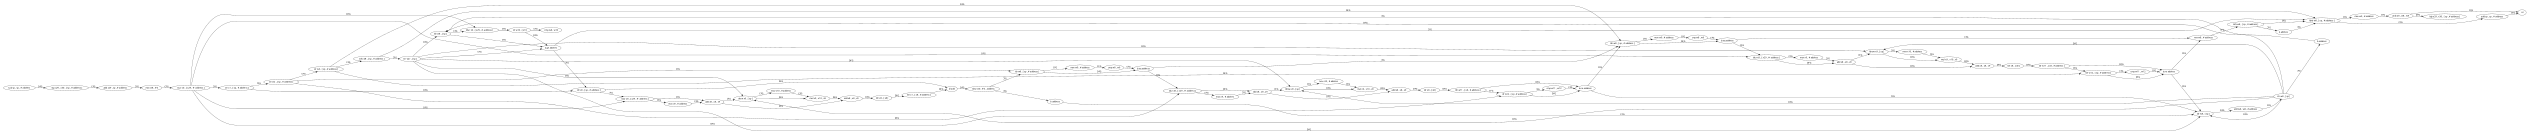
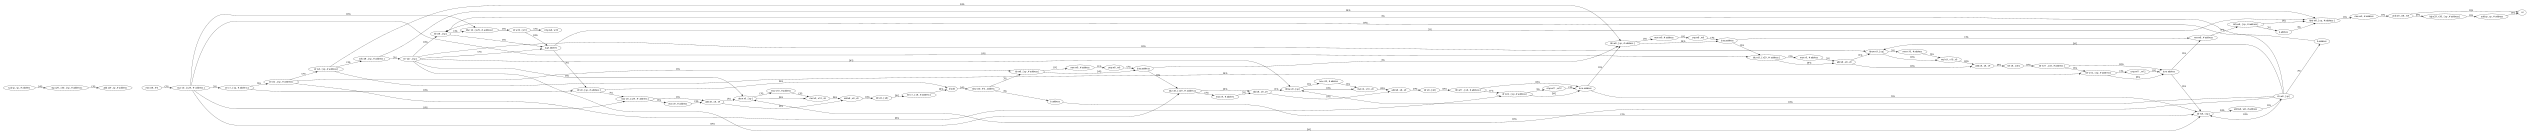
  digraph {
    fontname="Noto Sans"
    rankdir=LR
    node [fontname="Noto Sans"]
    edge [fontname="Noto Sans"]
    n1 [label="sub sp , sp , # address"]
    n2 [label="stp x29 , x30 , [ sp , # address ]"]
    n3 [label="add x29 , sp , # address"]
    n4 [label="mov w8 , # 0"]
    n5 [label="stur x0 , [ x29 , #- address ]"]
    n6 [label="str x1 , [ sp , # address ]"]
    n7 [label="ldur x8 , [ x29 , #- address ]"]
    n8 [label="ldur x8 , [ x29 , #- address ]"]
    n9 [label="ldur x8 , [ x29 , #- address ]"]
    n10 [label="ldur x9 , [ x29 , #- address ]"]
    n11 [label="str w2 , [ sp , # address ]"]
    n12 [label="ldr x0 , [ sp , # address ]"]
    n13 [label="mov x9 , # address"]
    n14 [label="add x8 , x8 , x9"]
    n15 [label="mov x9 , # address"]
    n16 [label="add x8 , x8 , x9"]
    n17 [label="mov x9 , # address"]
    n18 [label="add x8 , x8 , x9"]
    n19 [label="ldr w10 , [ x9 ]"]
    n20 [label="str w3 , [ sp , # address ]"]
    n21 [label="ldr w8 , [ sp , # address ]"]
    n22 [label="ldr w12 , [ sp , # address ]"]
    n23 [label="bl add"]
    n24 [label="strb w8 , [ sp , # address ]"]
    n25 [label="ldr w8 , [ sp , # address ]"]
    n26 [label="ldr w12 , [ sp , # address ]"]
    n27 [label="mov w9 , # address"]
    n28 [label="b.eq address"]
    n29 [label="b.ne address"]
    n30 [label="cmp w11 , w12"]
    n31 [label="str wzr , [ sp ]"]
    n32 [label="ldrb w8 , [ sp , # address ]"]
    n33 [label="mov w9 , # address"]
    n34 [label="b.eq address"]
    n35 [label="b.ne address"]
    n36 [label="cmp w11 , w12"]
    n37 [label="ldr w8 , [ sp ]"]
    n38 [label="ldrsw x9 , [ sp ]"]
    n39 [label="ldr w8 , [ sp ]"]
    n40 [label="ldrsw x9 , [ sp ]"]
    n41 [label="ldrsw x9 , [ sp ]"]
    n42 [label="b.ge address"]
    n43 [label="mov w9 , # address"]
    n44 [label="mov x10 , # address"]
    n45 [label="mul x9 , x10 , x9"]
    n46 [label="add w8 , w8 , # address"]
    n47 [label="mov x10 , # address"]
    n48 [label="mul x9 , x10 , x9"]
    n49 [label="mov x10 , # address"]
    n50 [label="mul x9 , x10 , x9"]
    n51 [label="and w0 , w8 , w9"]
    n52 [label="ldp x29 , x30 , [ sp , # address ]"]
    n53 [label=ret]
    n54 [label="add sp , sp , # address"]
    n55 [label="tbnz w0 , # 0 , address"]
    n56 [label="add x8 , x8 , x9"]
    n57 [label="ldr x8 , [ x8 ]"]
    n58 [label="ldr x1 , [ x8 , # address ]"]
    n59 [label="b address"]
    n60 [label="cmp w8 , w9"]
    n61 [label="cmp w8 , w9"]
    n62 [label="mov w8 , # address"]
    n63 [label="add x8 , x8 , x9"]
    n64 [label="str w8 , [ sp ]"]
    n65 [label="strb w8 , [ sp , # address ]"]
    n66 [label="b address"]
    n67 [label="add x8 , x8 , x9"]
    n68 [label="ldr x8 , [ x8 ]"]
    n69 [label="ldr w11 , [ x8 , # address ]"]
    n70 [label="b address"]
    n71 [label="ldr x8 , [ x8 ]"]
    n72 [label="ldr w11 , [ x8 , # address ]"]
    n73 [label="cmp w8 , w10"]
    n1 -> n2 [label=DFG]
    n2 -> n3 [label=CFG]
-   n3 -> n4 [label=CFG]
    n4 -> n5 [label=CFG]
    n5 -> n6 [label=CFG]
    n5 -> n7 [label=DFG]
    n5 -> n8 [label=DFG]
    n5 -> n9 [label=DFG]
    n5 -> n10 [label=DFG]
    n6 -> n11 [label=CFG]
    n6 -> n12 [label=DFG]
    n7 -> n13 [label=CFG]
    n7 -> n14 [label=DFG]
    n8 -> n15 [label=CFG]
    n8 -> n16 [label=DFG]
    n9 -> n17 [label=CFG]
    n9 -> n18 [label=DFG]
    n10 -> n19 [label=DFG]
    n11 -> n20 [label=CFG]
    n11 -> n21 [label=DFG]
    n11 -> n22 [label=DFG]
    n12 -> n7 [label=CFG]
    n12 -> n23 [label=DFG]
    n13 -> n14 [label=CFG]
    n14 -> n38 [label=CFG]
    n14 -> n56 [label=DFG]
    n15 -> n16 [label=CFG]
    n16 -> n40 [label=CFG]
    n16 -> n63 [label=DFG]
    n17 -> n18 [label=CFG]
    n18 -> n41 [label=CFG]
    n18 -> n67 [label=DFG]
    n19 -> n42 [label=DFG]
    n19 -> n73 [label=CFG]
    n20 -> n24 [label=CFG]
    n20 -> n25 [label=DFG]
    n20 -> n26 [label=DFG]
    n21 -> n27 [label=CFG]
    n21 -> n28 [label=DFG]
    n22 -> n29 [label=DFG]
    n22 -> n30 [label=CFG]
    n23 -> n55 [label=DFG]
    n24 -> n31 [label=CFG]
    n24 -> n32 [label=DFG]
    n25 -> n33 [label=CFG]
    n25 -> n34 [label=DFG]
    n26 -> n35 [label=DFG]
    n26 -> n36 [label=CFG]
    n27 -> n60 [label=CFG]
    n28 -> n8 [label=CFG]
    n28 -> n25 [label=CFG]
    n29 -> n25 [label=CFG]
    n29 -> n39 [label=CFG]
    n30 -> n29 [label=CFG]
    n31 -> n37 [label=DFG]
    n31 -> n38 [label=DFG]
    n31 -> n39 [label=DFG]
    n31 -> n40 [label=DFG]
    n31 -> n41 [label=DFG]
    n31 -> n42 [label=CFG]
    n32 -> n43 [label=CFG]
    n33 -> n61 [label=CFG]
    n34 -> n9 [label=CFG]
    n34 -> n62 [label=CFG]
    n35 -> n39 [label=CFG]
    n35 -> n62 [label=CFG]
    n36 -> n35 [label=CFG]
    n37 -> n10 [label=CFG]
    n37 -> n42 [label=DFG]
    n38 -> n44 [label=CFG]
    n38 -> n45 [label=DFG]
    n39 -> n46 [label=DFG]
    n40 -> n47 [label=CFG]
    n40 -> n48 [label=DFG]
    n41 -> n49 [label=CFG]
    n41 -> n50 [label=DFG]
    n42 -> n12 [label=CFG]
    n42 -> n32 [label=CFG]
    n43 -> n51 [label=CFG]
    n44 -> n45 [label=CFG]
    n45 -> n56 [label=DFG]
    n46 -> n64 [label=DFG]
    n47 -> n48 [label=CFG]
    n48 -> n63 [label=DFG]
    n49 -> n50 [label=CFG]
    n50 -> n67 [label=DFG]
    n51 -> n52 [label=DFG]
    n51 -> n53 [label=CFG]
-   n32 -> n54 [label=CFG]
+   n52 -> n54 [label=CFG]
    n54 -> n53 [label=CFG]
    n55 -> n21 [label=CFG]
    n55 -> n59 [label=CFG]
    n56 -> n57 [label=DFG]
    n57 -> n58 [label=DFG]
    n58 -> n23 [label=DFG]
    n59 -> n39 [label=CFG]
    n60 -> n28 [label=CFG]
    n61 -> n34 [label=CFG]
    n62 -> n65 [label=CFG]
    n63 -> n68 [label=DFG]
    n64 -> n37 [label=DFG]
    n64 -> n38 [label=DFG]
    n64 -> n39 [label=DFG]
    n64 -> n40 [label=DFG]
    n64 -> n41 [label=DFG]
    n64 -> n70 [label=CFG]
    n65 -> n32 [label=DFG]
    n65 -> n66 [label=CFG]
    n66 -> n32 [label=CFG]
    n67 -> n71 [label=DFG]
    n68 -> n69 [label=DFG]
    n69 -> n22 [label=CFG]
    n69 -> n29 [label=DFG]
    n70 -> n37 [label=CFG]
    n71 -> n72 [label=DFG]
    n72 -> n26 [label=CFG]
    n72 -> n35 [label=DFG]
  }
